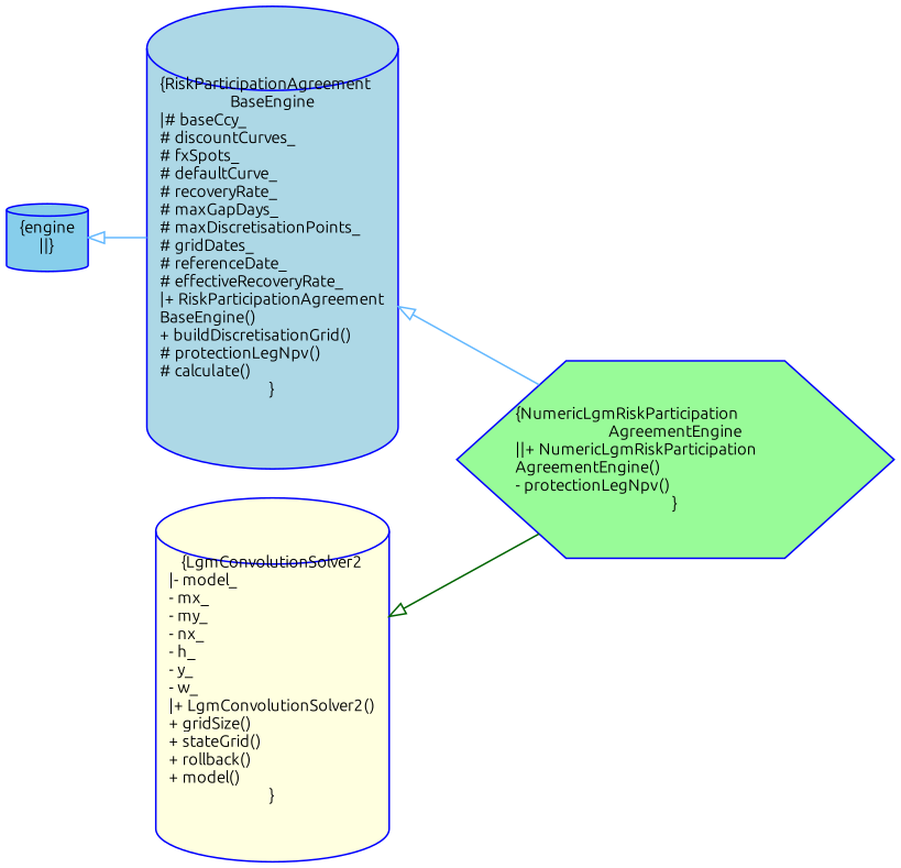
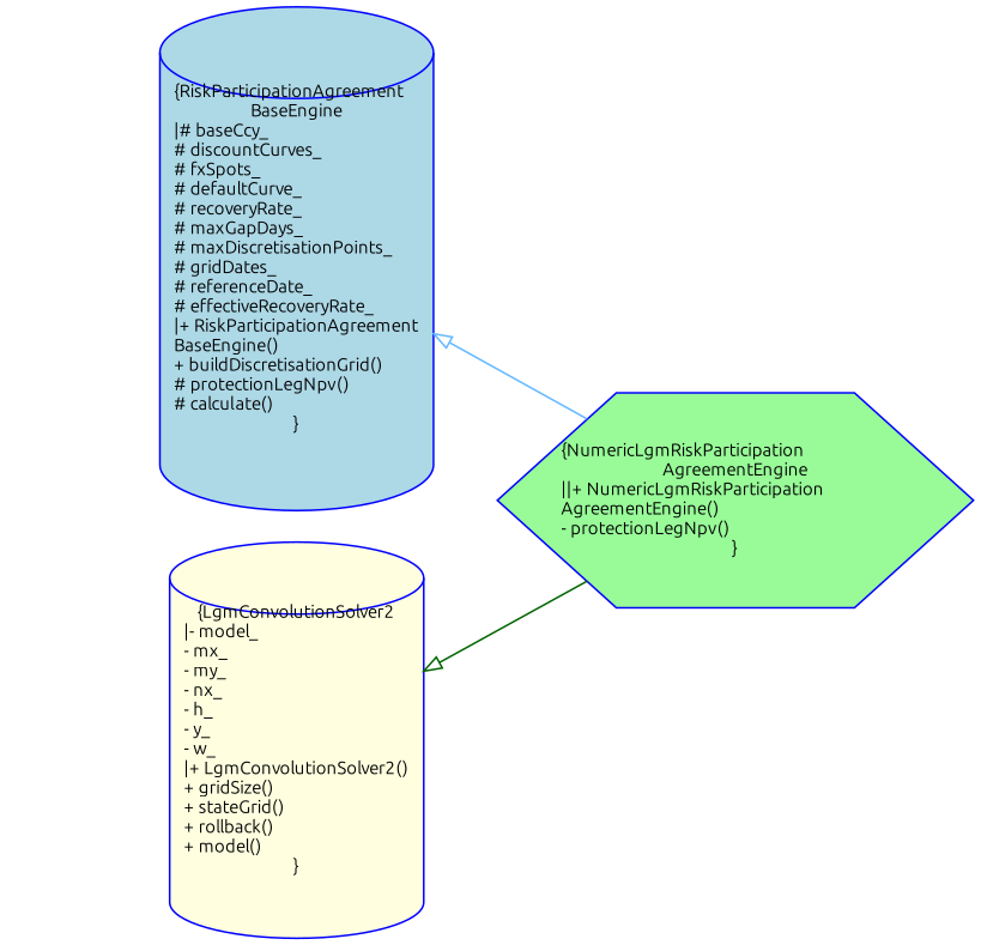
  digraph {
    rankdir=LR
    fontname=Ubuntu
    node [color=blue fontname=Ubuntu fontsize=10 shape=cylinder style=filled]
    edge [arrowtail=onormal color=steelblue1 dir=back fontname=Ubuntu fontsize=10 labelfontname=Helvetica labelfontsize=10 style=solid]
    n1 [fillcolor=palegreen fontcolor=black height=0.2 label="{NumericLgmRiskParticipation\lAgreementEngine\n||+ NumericLgmRiskParticipation\lAgreementEngine()\l- protectionLegNpv()\l}" shape=hexagon width=0.4]
    n2 [fillcolor=lightblue height=0.2 label="{RiskParticipationAgreement\lBaseEngine\n|# baseCcy_\l# discountCurves_\l# fxSpots_\l# defaultCurve_\l# recoveryRate_\l# maxGapDays_\l# maxDiscretisationPoints_\l# gridDates_\l# referenceDate_\l# effectiveRecoveryRate_\l|+ RiskParticipationAgreement\lBaseEngine()\l+ buildDiscretisationGrid()\l# protectionLegNpv()\l# calculate()\l}" width=0.4]
-   n3 [fillcolor=skyblue height=0.2 label="{engine\n||}" width=0.4]
    n4 [fillcolor=lightyellow height=0.2 label="{LgmConvolutionSolver2\n|- model_\l- mx_\l- my_\l- nx_\l- h_\l- y_\l- w_\l|+ LgmConvolutionSolver2()\l+ gridSize()\l+ stateGrid()\l+ rollback()\l+ model()\l}" width=0.4]
    n2 -> n1
-   n3 -> n2
    n4 -> n1 [color=darkgreen]
  }
